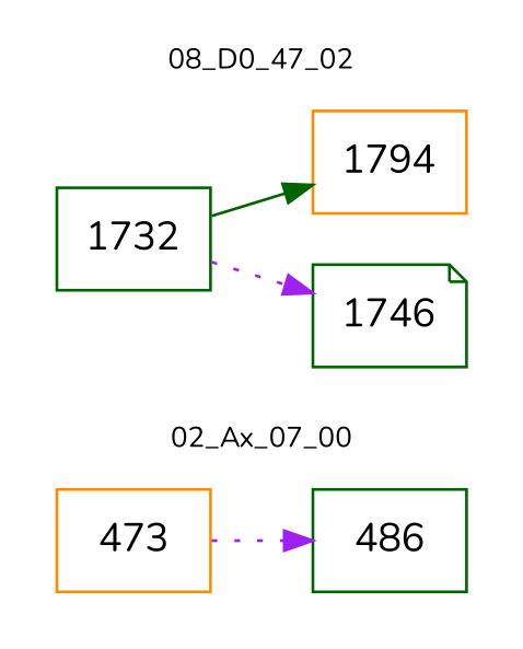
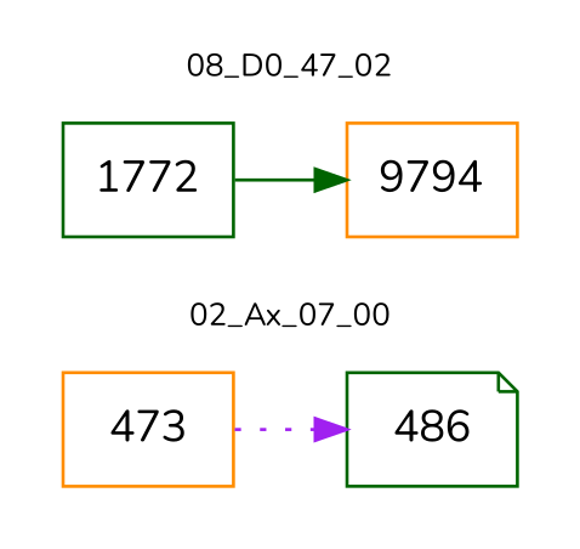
  digraph {
    fontname=Nunito
    rankdir=LR
    node [color=darkgreen fontname=Nunito shape=box]
    edge [color=purple fontname=Nunito style=dotted]
    n1 [color=darkorange label=473]
-   n2 [label=486]
-   n3 [label=1732]
-   n4 [label=1746 shape=note]
-   n5 [color=darkorange label=1794]
+   n2 [label=486 shape=note]
+   n3 [label=1772]
+   n5 [color=darkorange label=9794]
    subgraph cluster_1 {
      color=white
      fontsize=10
      label="02_Ax_07_00"
      n1
      n2
    }
    subgraph cluster_2 {
      color=white
      fontsize=10
      label="08_D0_47_02"
      n3
-     n4
      n5
    }
    n1 -> n2
-   n3 -> n4
    n3 -> n5 [color=darkgreen style=solid]
  }
